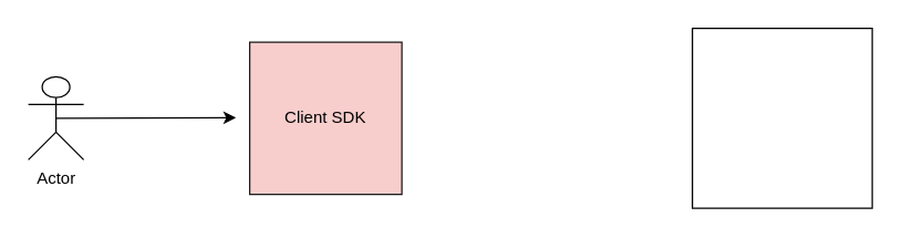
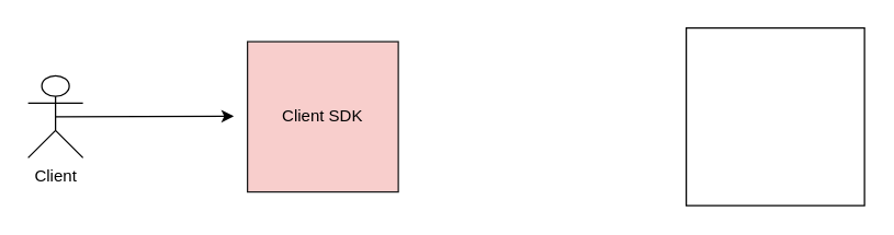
  <mxCell id="0" />
  <mxCell id="1" parent="0" />
  <mxCell id="2" value="Client SDK" style="whiteSpace=wrap;html=1;aspect=fixed;strokeColor=#1A1A1A;fillColor=#f8cecc;" vertex="1" parent="1"><mxGeometry x="180" y="30" width="110" height="110" as="geometry" /></mxCell>
  <mxCell id="3" value="" style="whiteSpace=wrap;html=1;aspect=fixed;" vertex="1" parent="1"><mxGeometry x="500" y="20" width="130" height="130" as="geometry" /></mxCell>
  <mxCell id="4" style="edgeStyle=none;rounded=0;orthogonalLoop=1;jettySize=auto;html=1;exitX=0.5;exitY=0.5;exitDx=0;exitDy=0;exitPerimeter=0;" edge="1" parent="1" source="5"><mxGeometry relative="1" as="geometry"><mxPoint x="170" y="84.556" as="targetPoint" /></mxGeometry></mxCell>
- <mxCell id="5" value="Actor" style="shape=umlActor;verticalLabelPosition=bottom;verticalAlign=top;html=1;outlineConnect=0;" vertex="1" parent="1"><mxGeometry x="20" y="55" width="40" height="60" as="geometry" /></mxCell>
+ <mxCell id="5" value="Client" style="shape=umlActor;verticalLabelPosition=bottom;verticalAlign=top;html=1;outlineConnect=0;" vertex="1" parent="1"><mxGeometry x="20" y="55" width="40" height="60" as="geometry" /></mxCell>
